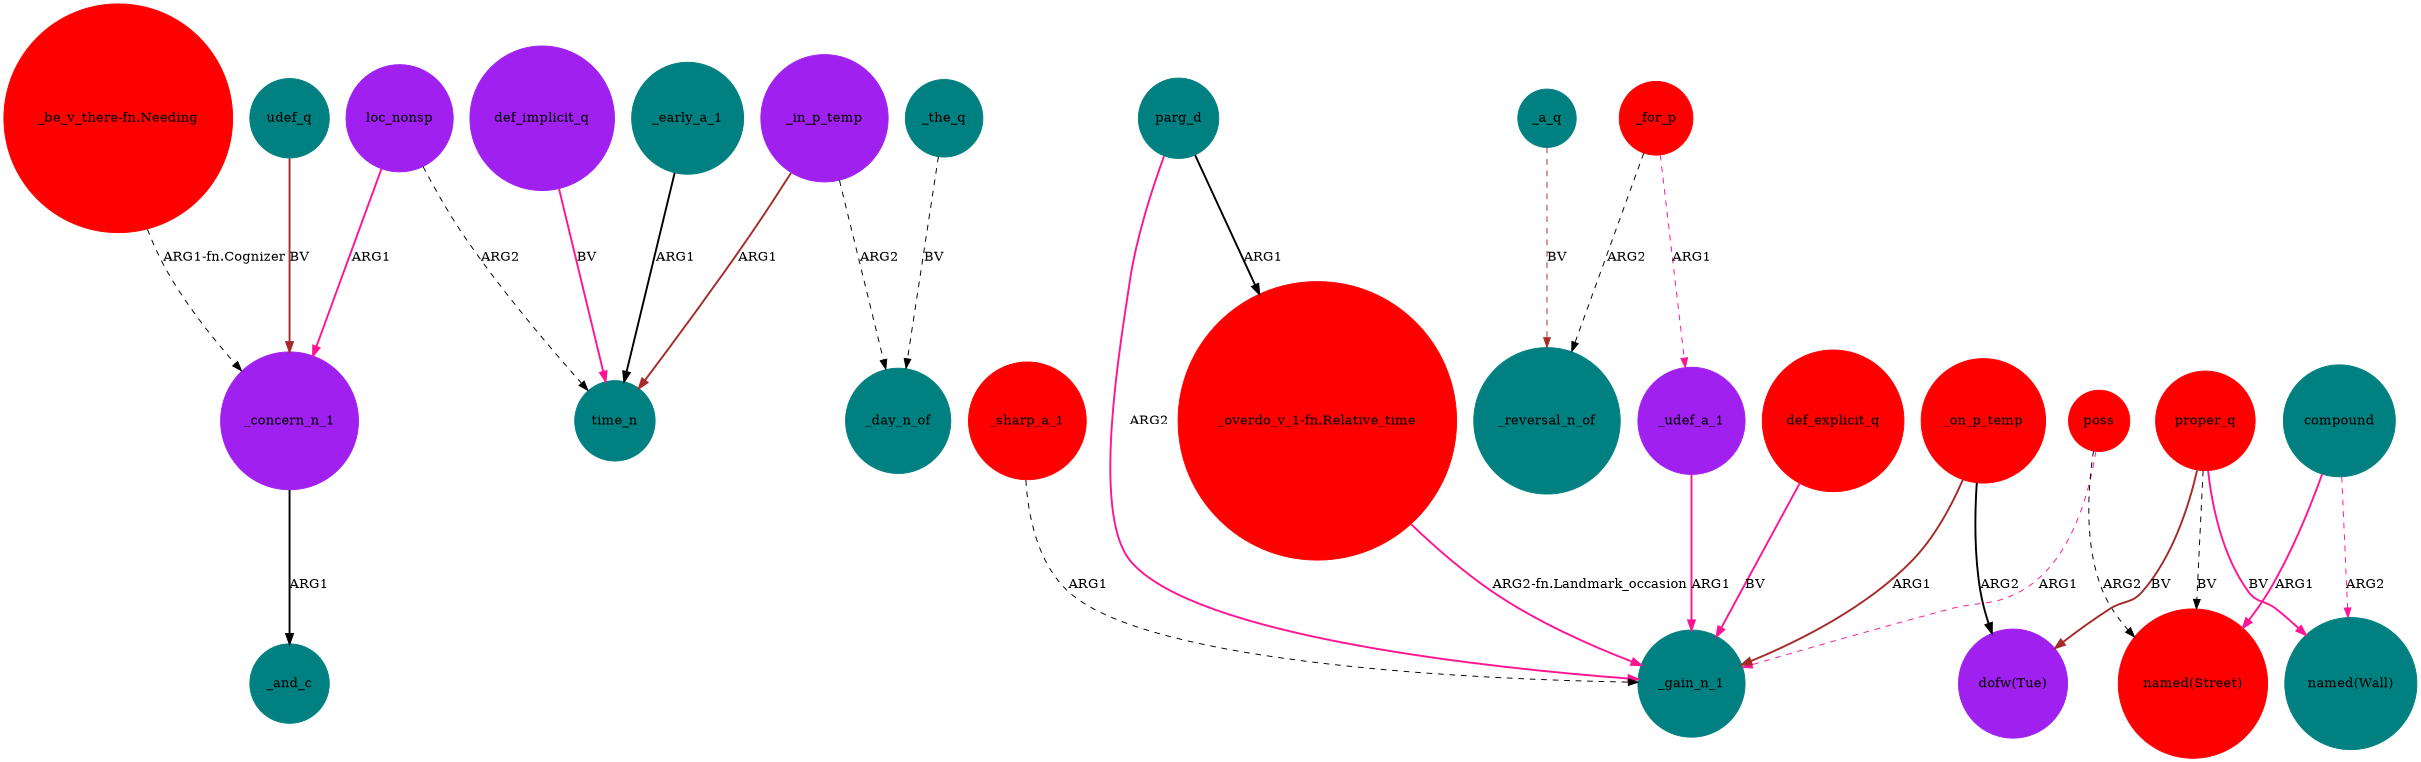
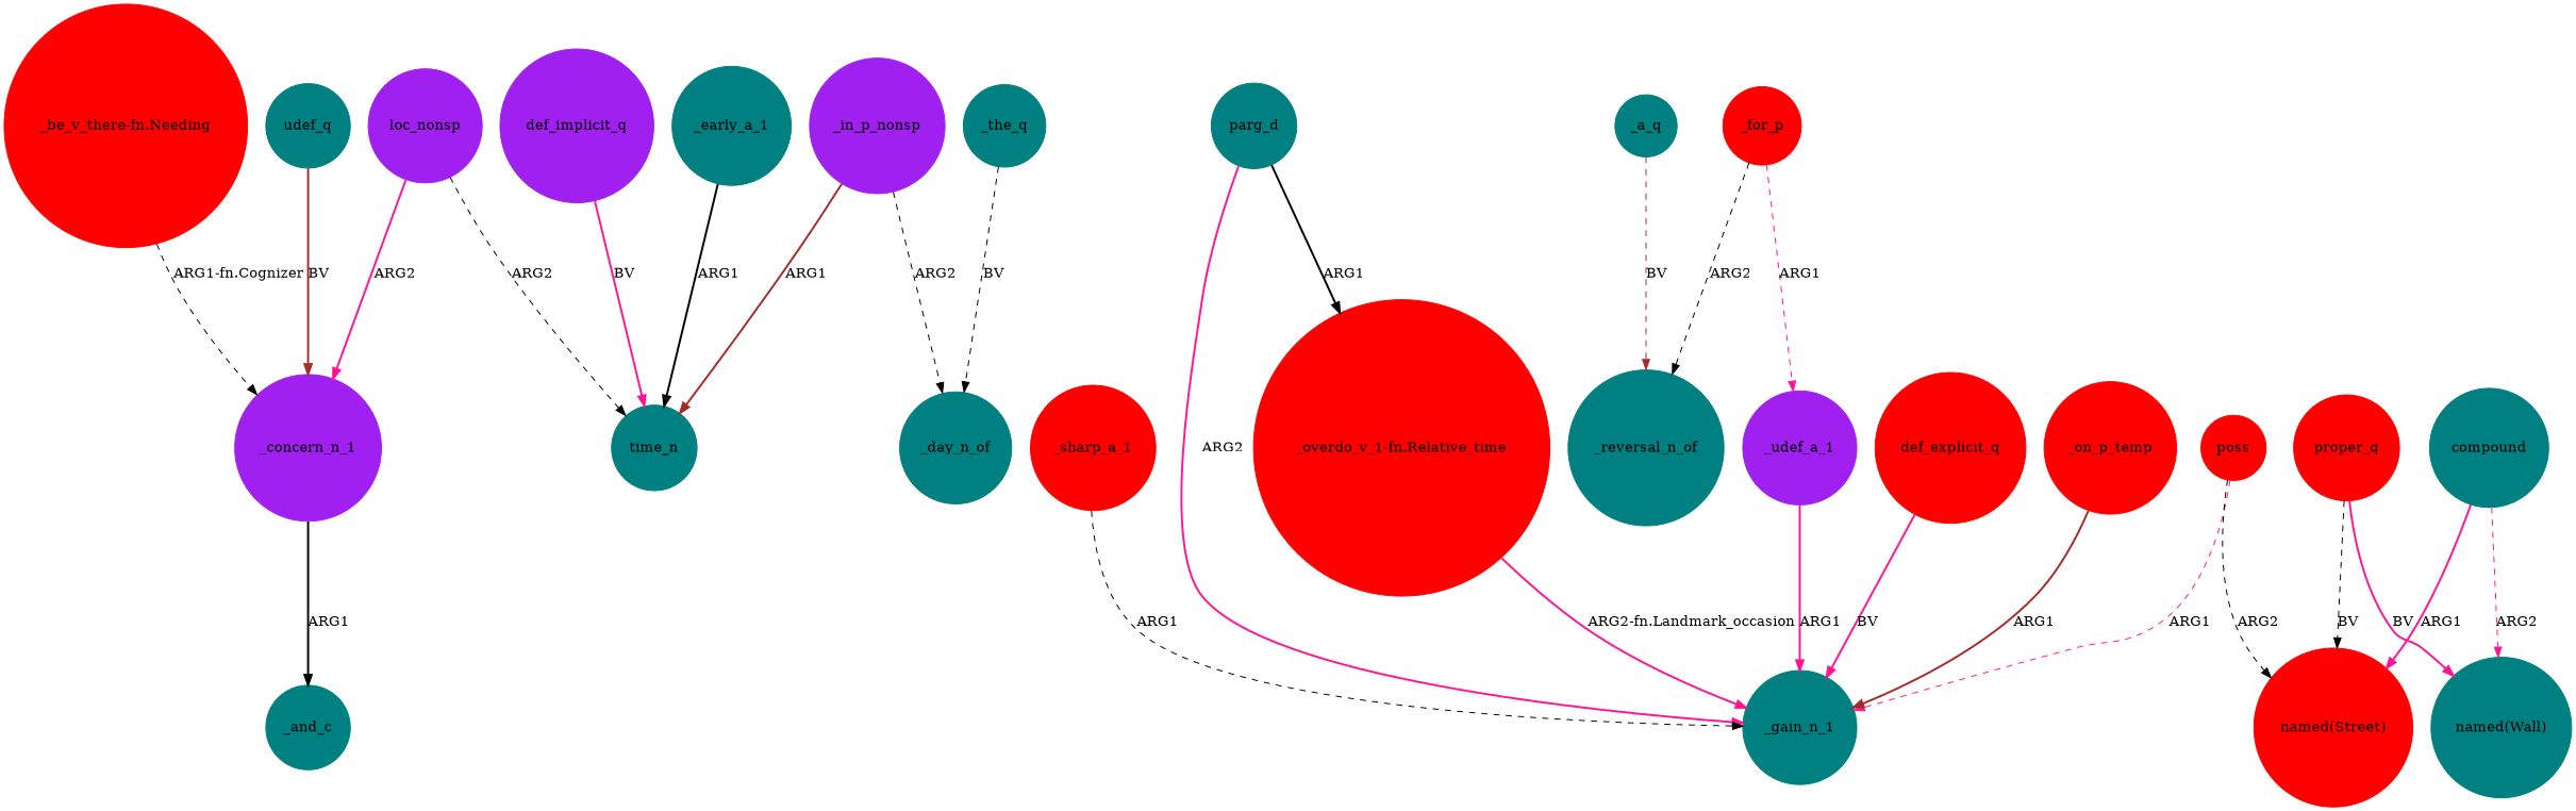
  digraph {
    node [color=teal shape=circle style=filled]
    edge [color=black style=bold]
    _early_a_1
    time_n
    _concern_n_1 [color=purple]
    _and_c
    poss [color=red]
    _gain_n_1
    "named(Street)" [color=red]
    n8 [color=purple label=_udef_a_1]
    _for_p [color=red]
    _reversal_n_of
    parg_d
    "_overdo_v_1-fn.Relative_time" [color=red]
    def_explicit_q [color=red]
    _on_p_temp [color=red]
-   "dofw(Tue)" [color=purple]
    _a_q
    _sharp_a_1 [color=red]
    loc_nonsp [color=purple]
    compound
    "named(Wall)"
    "_be_v_there-fn.Needing" [color=red]
    _the_q
    _day_n_of
-   _in_p_temp [color=purple]
+   _in_p_temp [color=purple label=_in_p_nonsp]
    proper_q [color=red]
    udef_q
    def_implicit_q [color=purple]
    _early_a_1 -> time_n [label=ARG1]
    _concern_n_1 -> _and_c [label=ARG1]
    poss -> _gain_n_1 [color=deeppink label=ARG1 style=dashed]
    poss -> "named(Street)" [label=ARG2 style=dashed]
    n8 -> _gain_n_1 [color=deeppink label=ARG1]
    _for_p -> n8 [color=deeppink label=ARG1 style=dashed]
    _for_p -> _reversal_n_of [label=ARG2 style=dashed]
    parg_d -> _gain_n_1 [color=deeppink label=ARG2]
    parg_d -> "_overdo_v_1-fn.Relative_time" [label=ARG1]
    "_overdo_v_1-fn.Relative_time" -> _gain_n_1 [color=deeppink label="ARG2-fn.Landmark_occasion"]
    def_explicit_q -> _gain_n_1 [color=deeppink label=BV]
    _on_p_temp -> _gain_n_1 [color=brown label=ARG1]
-   _on_p_temp -> "dofw(Tue)" [label=ARG2]
    _a_q -> _reversal_n_of [color=brown label=BV style=dashed]
    _sharp_a_1 -> _gain_n_1 [label=ARG1 style=dashed]
    loc_nonsp -> time_n [label=ARG2 style=dashed]
-   loc_nonsp -> _concern_n_1 [color=deeppink label=ARG1]
+   loc_nonsp -> _concern_n_1 [color=deeppink label=ARG2]
    compound -> "named(Street)" [color=deeppink label=ARG1]
    compound -> "named(Wall)" [color=deeppink label=ARG2 style=dashed]
    "_be_v_there-fn.Needing" -> _concern_n_1 [label="ARG1-fn.Cognizer" style=dashed]
    _the_q -> _day_n_of [label=BV style=dashed]
    _in_p_temp -> time_n [color=brown label=ARG1]
    _in_p_temp -> _day_n_of [label=ARG2 style=dashed]
    proper_q -> "named(Street)" [label=BV style=dashed]
-   proper_q -> "dofw(Tue)" [color=brown label=BV]
    proper_q -> "named(Wall)" [color=deeppink label=BV]
    udef_q -> _concern_n_1 [color=brown label=BV]
    def_implicit_q -> time_n [color=deeppink label=BV]
  }
